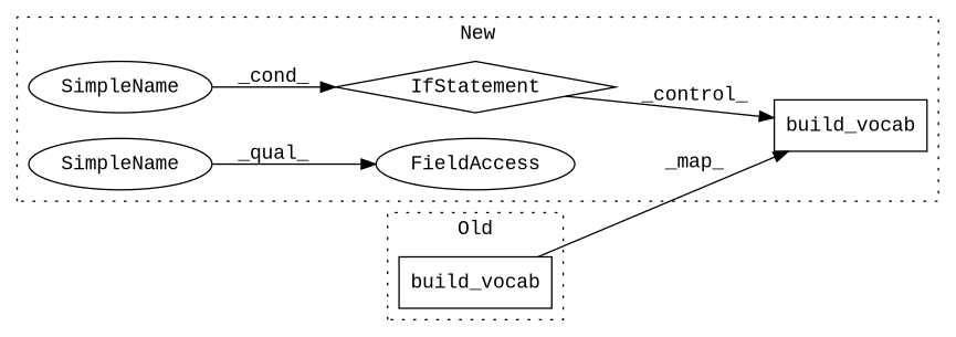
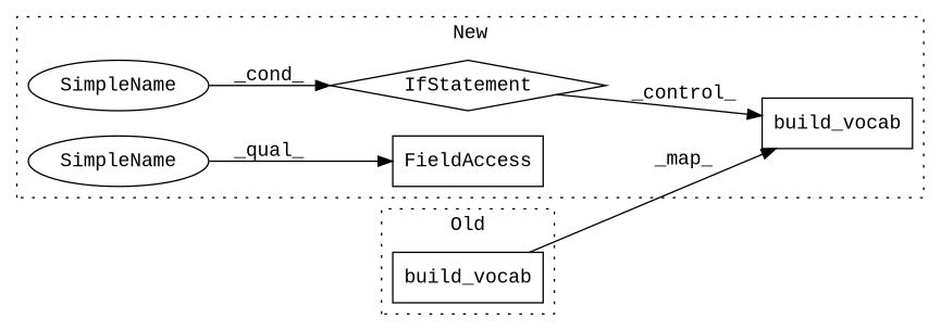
  digraph {
    rankdir=LR
    fontname="Liberation Mono"
    node [a=32 s=1093 shape=box fontname="Liberation Mono"]
    edge [fontname="Liberation Mono"]
    n1 [l="12,1" label=build_vocab s="1171,1278"]
    n2 [a=25 l="4,2" label=IfStatement s="1003,1039" shape=diamond]
    n3 [a=42 label=SimpleName shape=ellipse s=""]
-   n4 [a=22 l=12 label=FieldAccess shape=ellipse]
+   n4 [a=22 l=12 label=FieldAccess]
    n5 [a=42 l=6 label=SimpleName shape=ellipse]
    n6 [l="12,2" label=build_vocab s="1018,1111"]
    subgraph cluster_1 {
      label=New
      style=dotted
      n1
      n2
      n3
      n4
      n5
    }
    subgraph cluster_2 {
      label=Old
      style=dotted
      n6
    }
    n2 -> n1 [label=_control_]
    n3 -> n2 [label=_cond_]
    n5 -> n4 [label=_qual_]
    n6 -> n1 [label=_map_]
  }
